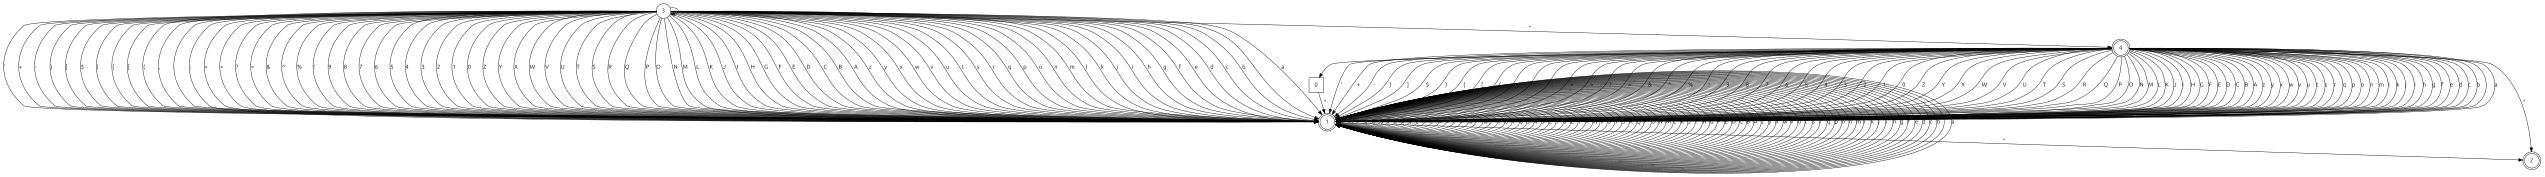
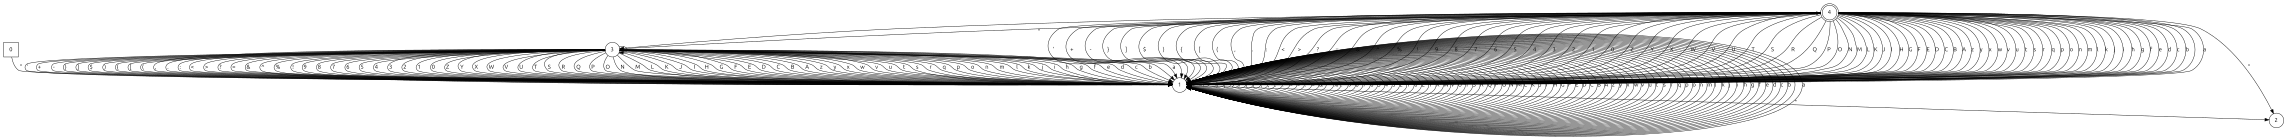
  digraph {
    fontname=Ubuntu
    rankdir=TB
    node [fontname=Ubuntu shape=circle]
    edge [fontname=Ubuntu]
    0 [shape=square]
-   1 [shape=doublecircle]
-   2 [shape=doublecircle]
+   1
+   2
    3
    4 [shape=doublecircle]
    0 -> 1 [label=" \" "]
    1 -> 1 [label="' "]
    1 -> 1 [label="+ "]
    1 -> 1 [label="- "]
    1 -> 1 [label="} "]
    1 -> 1 [label="] "]
    1 -> 1 [label="$ "]
    1 -> 1 [label=") "]
    1 -> 1 [label="{ "]
    1 -> 1 [label="[ "]
    1 -> 1 [label="( "]
    1 -> 1 [label=", "]
    1 -> 1 [label=". "]
    1 -> 1 [label=": "]
    1 -> 1 [label="< "]
    1 -> 1 [label="> "]
    1 -> 1 [label="? "]
    1 -> 1 [label="= "]
    1 -> 1 [label="& "]
    1 -> 1 [label="^ "]
    1 -> 1 [label="% "]
    1 -> 1 [label="! "]
    1 -> 1 [label="9 "]
    1 -> 1 [label="8 "]
    1 -> 1 [label="7 "]
    1 -> 1 [label="6 "]
    1 -> 1 [label="5 "]
    1 -> 1 [label="4 "]
    1 -> 1 [label="3 "]
    1 -> 1 [label="2 "]
    1 -> 1 [label="1 "]
    1 -> 1 [label="0 "]
    1 -> 1 [label="Z "]
    1 -> 1 [label="Y "]
    1 -> 1 [label="X "]
    1 -> 1 [label="W "]
    1 -> 1 [label="V "]
    1 -> 1 [label="U "]
    1 -> 1 [label="T "]
    1 -> 1 [label="S "]
    1 -> 1 [label="R "]
    1 -> 1 [label="Q "]
    1 -> 1 [label="P "]
    1 -> 1 [label="O "]
    1 -> 1 [label="N "]
    1 -> 1 [label="M "]
    1 -> 1 [label="L "]
    1 -> 1 [label="K "]
    1 -> 1 [label="J "]
    1 -> 1 [label="I "]
    1 -> 1 [label="H "]
    1 -> 1 [label="G "]
    1 -> 1 [label="F "]
    1 -> 1 [label="E "]
    1 -> 1 [label="D "]
    1 -> 1 [label="C "]
    1 -> 1 [label="B "]
    1 -> 1 [label="A "]
    1 -> 1 [label="z "]
    1 -> 1 [label="y "]
    1 -> 1 [label="x "]
    1 -> 1 [label="w "]
    1 -> 1 [label="v "]
    1 -> 1 [label="u "]
    1 -> 1 [label="t "]
    1 -> 1 [label="s "]
    1 -> 1 [label="r "]
    1 -> 1 [label="q "]
    1 -> 1 [label="p "]
    1 -> 1 [label="o "]
    1 -> 1 [label="n "]
    1 -> 1 [label="m "]
    1 -> 1 [label="l "]
    1 -> 1 [label="k "]
    1 -> 1 [label="j "]
    1 -> 1 [label="i "]
    1 -> 1 [label="h "]
    1 -> 1 [label="g "]
    1 -> 1 [label="f "]
    1 -> 1 [label="e "]
    1 -> 1 [label="d "]
    1 -> 1 [label="c "]
    1 -> 1 [label="b "]
    1 -> 1 [label="  "]
    1 -> 1 [label="a "]
    1 -> 2 [label=" \" "]
    3 -> 1 [label="' "]
    3 -> 1 [label="+ "]
    3 -> 1 [label="- "]
    3 -> 1 [label="} "]
    3 -> 1 [label="] "]
    3 -> 1 [label="$ "]
    3 -> 1 [label=") "]
    3 -> 1 [label="{ "]
    3 -> 1 [label="[ "]
    3 -> 1 [label="( "]
    3 -> 1 [label=", "]
    3 -> 1 [label=". "]
    3 -> 1 [label=": "]
    3 -> 1 [label="< "]
    3 -> 1 [label="> "]
    3 -> 1 [label="? "]
    3 -> 1 [label="= "]
    3 -> 1 [label="& "]
    3 -> 1 [label="^ "]
    3 -> 1 [label="% "]
    3 -> 1 [label="! "]
    3 -> 1 [label="9 "]
    3 -> 1 [label="8 "]
    3 -> 1 [label="7 "]
    3 -> 1 [label="6 "]
    3 -> 1 [label="5 "]
    3 -> 1 [label="4 "]
    3 -> 1 [label="3 "]
    3 -> 1 [label="2 "]
    3 -> 1 [label="1 "]
    3 -> 1 [label="0 "]
    3 -> 1 [label="Z "]
    3 -> 1 [label="Y "]
    3 -> 1 [label="X "]
    3 -> 1 [label="W "]
    3 -> 1 [label="V "]
    3 -> 1 [label="U "]
    3 -> 1 [label="T "]
    3 -> 1 [label="S "]
    3 -> 1 [label="R "]
    3 -> 1 [label="Q "]
    3 -> 1 [label="P "]
    3 -> 1 [label="O "]
    3 -> 1 [label="N "]
    3 -> 1 [label="M "]
    3 -> 1 [label="L "]
    3 -> 1 [label="K "]
    3 -> 1 [label="J "]
    3 -> 1 [label="I "]
    3 -> 1 [label="H "]
    3 -> 1 [label="G "]
    3 -> 1 [label="F "]
    3 -> 1 [label="E "]
    3 -> 1 [label="D "]
    3 -> 1 [label="C "]
    3 -> 1 [label="B "]
    3 -> 1 [label="A "]
    3 -> 1 [label="z "]
    3 -> 1 [label="y "]
    3 -> 1 [label="x "]
    3 -> 1 [label="w "]
    3 -> 1 [label="v "]
    3 -> 1 [label="u "]
    3 -> 1 [label="t "]
    3 -> 1 [label="s "]
    3 -> 1 [label="r "]
    3 -> 1 [label="q "]
    3 -> 1 [label="p "]
    3 -> 1 [label="o "]
    3 -> 1 [label="n "]
    3 -> 1 [label="m "]
    3 -> 1 [label="l "]
    3 -> 1 [label="k "]
    3 -> 1 [label="j "]
    3 -> 1 [label="i "]
    3 -> 1 [label="h "]
    3 -> 1 [label="g "]
    3 -> 1 [label="f "]
    3 -> 1 [label="e "]
    3 -> 1 [label="d "]
    3 -> 1 [label="c "]
    3 -> 1 [label="b "]
    3 -> 1 [label="  "]
    3 -> 1 [label="a "]
    3 -> 3 [label="\ "]
    3 -> 4 [label=" \" "]
    4 -> 1 [label="' "]
    4 -> 1 [label="+ "]
    4 -> 1 [label="- "]
    4 -> 1 [label="} "]
    4 -> 1 [label="] "]
    4 -> 1 [label="$ "]
    4 -> 1 [label=") "]
    4 -> 1 [label="{ "]
    4 -> 1 [label="[ "]
    4 -> 1 [label="( "]
    4 -> 1 [label=", "]
    4 -> 1 [label=". "]
    4 -> 1 [label=": "]
    4 -> 1 [label="< "]
    4 -> 1 [label="> "]
    4 -> 1 [label="? "]
    4 -> 1 [label="= "]
    4 -> 1 [label="& "]
    4 -> 1 [label="^ "]
    4 -> 1 [label="% "]
    4 -> 1 [label="! "]
    4 -> 1 [label="9 "]
    4 -> 1 [label="8 "]
    4 -> 1 [label="7 "]
    4 -> 1 [label="6 "]
    4 -> 1 [label="5 "]
    4 -> 1 [label="4 "]
    4 -> 1 [label="3 "]
    4 -> 1 [label="2 "]
    4 -> 1 [label="1 "]
    4 -> 1 [label="0 "]
    4 -> 1 [label="Z "]
    4 -> 1 [label="Y "]
    4 -> 1 [label="X "]
    4 -> 1 [label="W "]
    4 -> 1 [label="V "]
    4 -> 1 [label="U "]
    4 -> 1 [label="T "]
    4 -> 1 [label="S "]
    4 -> 1 [label="R "]
    4 -> 1 [label="Q "]
    4 -> 1 [label="P "]
    4 -> 1 [label="O "]
    4 -> 1 [label="N "]
    4 -> 1 [label="M "]
    4 -> 1 [label="L "]
    4 -> 1 [label="K "]
    4 -> 1 [label="J "]
    4 -> 1 [label="I "]
    4 -> 1 [label="H "]
    4 -> 1 [label="G "]
    4 -> 1 [label="F "]
    4 -> 1 [label="E "]
    4 -> 1 [label="D "]
    4 -> 1 [label="C "]
    4 -> 1 [label="B "]
    4 -> 1 [label="A "]
    4 -> 1 [label="z "]
    4 -> 1 [label="y "]
    4 -> 1 [label="x "]
    4 -> 1 [label="w "]
    4 -> 1 [label="v "]
    4 -> 1 [label="u "]
    4 -> 1 [label="t "]
    4 -> 1 [label="s "]
    4 -> 1 [label="r "]
    4 -> 1 [label="q "]
    4 -> 1 [label="p "]
    4 -> 1 [label="o "]
    4 -> 1 [label="n "]
    4 -> 1 [label="m "]
    4 -> 1 [label="l "]
    4 -> 1 [label="k "]
    4 -> 1 [label="j "]
    4 -> 1 [label="i "]
    4 -> 1 [label="h "]
    4 -> 1 [label="g "]
    4 -> 1 [label="f "]
    4 -> 1 [label="e "]
    4 -> 1 [label="d "]
    4 -> 1 [label="c "]
    4 -> 1 [label="b "]
    4 -> 1 [label="  "]
    4 -> 1 [label="a "]
    4 -> 2 [label=" \" "]
-   4 -> 0 [label="\ "]
+   4 -> 3 [label="\ "]
  }
